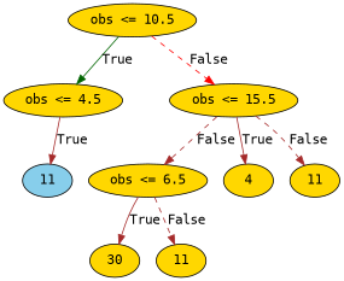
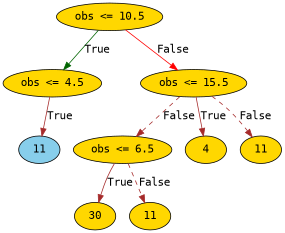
  digraph {
    fontname="DejaVu Sans Mono"
    node [fillcolor=gold fontname="DejaVu Sans Mono" style=filled]
    edge [color=brown fontname="DejaVu Sans Mono"]
    n1 [label="obs <= 10.5"]
    n2 [label="obs <= 4.5"]
    n3 [label="obs <= 15.5"]
    n4 [fillcolor=skyblue label=11]
    n5 [label="obs <= 6.5"]
    n6 [label=4]
    n7 [label=11]
    n8 [label=30]
    n9 [label=11]
    n1 -> n2 [color=darkgreen label=True]
-   n1 -> n3 [color=red label=False style=dashed]
+   n1 -> n3 [color=red label=False style=solid]
    n2 -> n4 [label=True]
    n3 -> n5 [label=False style=dashed]
    n3 -> n6 [label=True]
    n3 -> n7 [label=False style=dashed]
    n5 -> n8 [label=True]
    n5 -> n9 [label=False style=dashed]
  }
